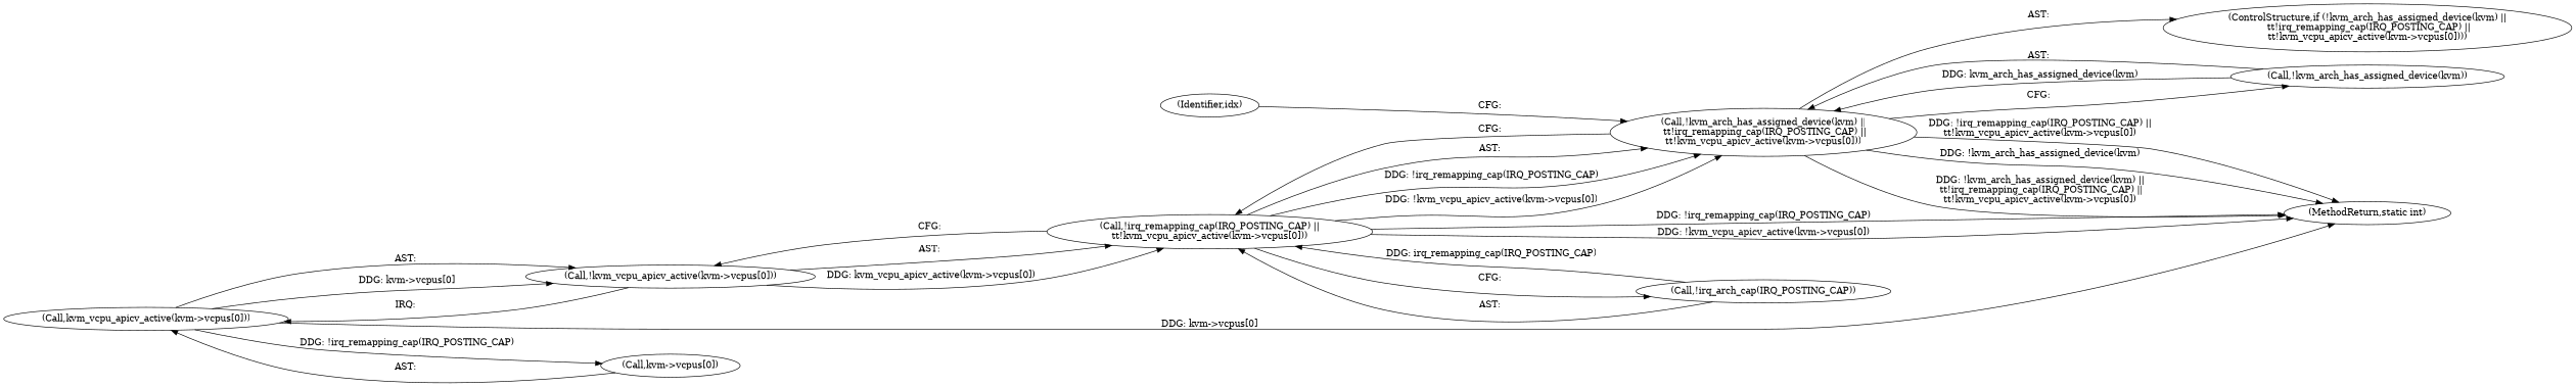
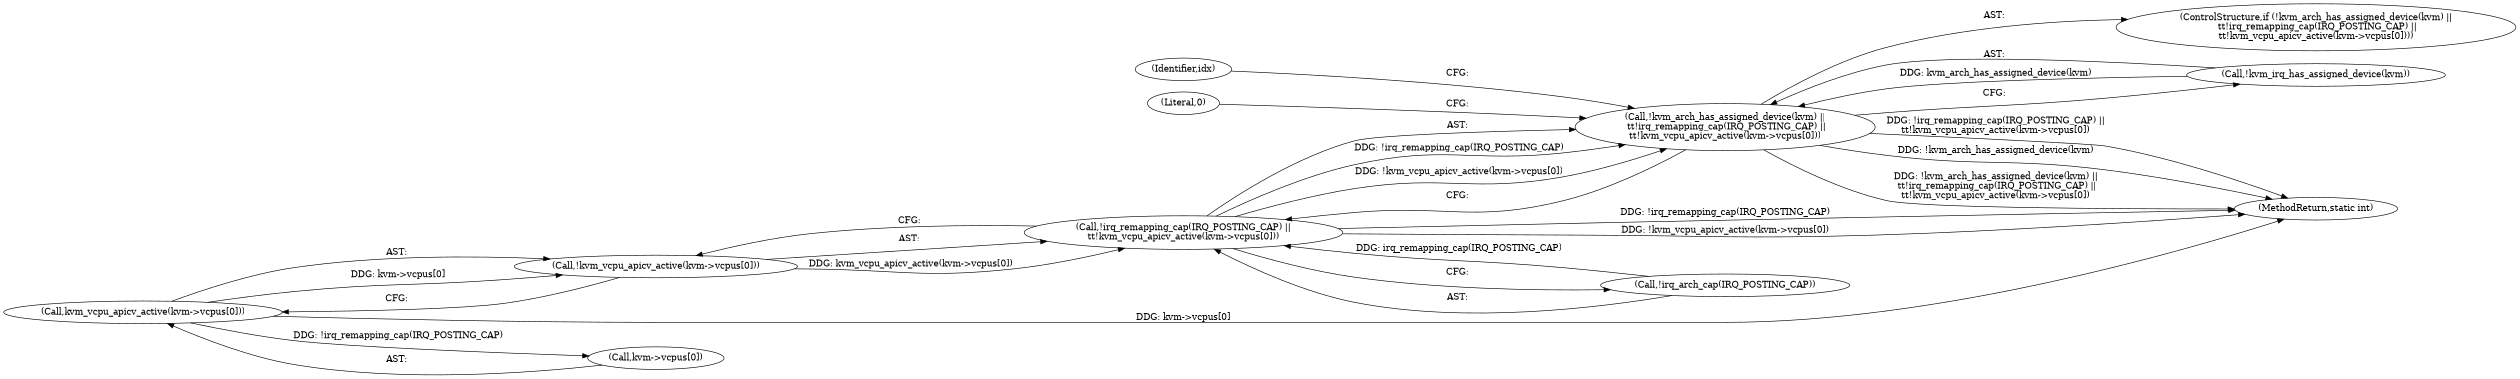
  digraph {
    rankdir=LR
    n1 [label="(Call,kvm_vcpu_apicv_active(kvm->vcpus[0]))"]
    n2 [label="(Call,!kvm_vcpu_apicv_active(kvm->vcpus[0]))"]
    n3 [label="(MethodReturn,static int)"]
    n4 [label="(Call,kvm->vcpus[0])"]
    n5 [label="(Call,!irq_remapping_cap(IRQ_POSTING_CAP) ||\n\t\t!kvm_vcpu_apicv_active(kvm->vcpus[0]))"]
    n6 [label="(Call,!kvm_arch_has_assigned_device(kvm) ||\n \t\t!irq_remapping_cap(IRQ_POSTING_CAP) ||\n\t\t!kvm_vcpu_apicv_active(kvm->vcpus[0]))"]
    n7 [label="(Call,!irq_arch_cap(IRQ_POSTING_CAP))"]
    n8 [label="(ControlStructure,if (!kvm_arch_has_assigned_device(kvm) ||\n \t\t!irq_remapping_cap(IRQ_POSTING_CAP) ||\n\t\t!kvm_vcpu_apicv_active(kvm->vcpus[0])))"]
-   n9 [label="(Call,!kvm_arch_has_assigned_device(kvm))"]
+   n9 [label="(Call,!kvm_irq_has_assigned_device(kvm))"]
    n10 [label="(Identifier,idx)"]
+   n11 [label="(Literal,0)"]
    n1 -> n2 [label="AST: "]
    n1 -> n2 [label="DDG: kvm->vcpus[0]"]
    n1 -> n3 [label="DDG: kvm->vcpus[0]"]
    n1 -> n4 [label="DDG: !irq_remapping_cap(IRQ_POSTING_CAP)"]
-   n2 -> n1 [label="IRQ: "]
+   n2 -> n1 [label="CFG: "]
    n2 -> n5 [label="AST: "]
    n2 -> n5 [label="DDG: kvm_vcpu_apicv_active(kvm->vcpus[0])"]
    n4 -> n1 [label="AST: "]
    n5 -> n2 [label="CFG: "]
    n5 -> n3 [label="DDG: !irq_remapping_cap(IRQ_POSTING_CAP)"]
    n5 -> n3 [label="DDG: !kvm_vcpu_apicv_active(kvm->vcpus[0])"]
    n5 -> n6 [label="AST: "]
    n5 -> n6 [label="DDG: !irq_remapping_cap(IRQ_POSTING_CAP)"]
    n5 -> n6 [label="DDG: !kvm_vcpu_apicv_active(kvm->vcpus[0])"]
    n5 -> n7 [label="CFG: "]
    n6 -> n3 [label="DDG: !kvm_arch_has_assigned_device(kvm)"]
    n6 -> n3 [label="DDG: !kvm_arch_has_assigned_device(kvm) ||\n \t\t!irq_remapping_cap(IRQ_POSTING_CAP) ||\n\t\t!kvm_vcpu_apicv_active(kvm->vcpus[0])"]
    n6 -> n3 [label="DDG: !irq_remapping_cap(IRQ_POSTING_CAP) ||\n\t\t!kvm_vcpu_apicv_active(kvm->vcpus[0])"]
    n6 -> n5 [label="CFG: "]
    n6 -> n8 [label="AST: "]
    n6 -> n9 [label="CFG: "]
    n7 -> n5 [label="AST: "]
    n7 -> n5 [label="DDG: irq_remapping_cap(IRQ_POSTING_CAP)"]
    n9 -> n6 [label="AST: "]
    n9 -> n6 [label="DDG: kvm_arch_has_assigned_device(kvm)"]
    n10 -> n6 [label="CFG: "]
+   n11 -> n6 [label="CFG: "]
  }
